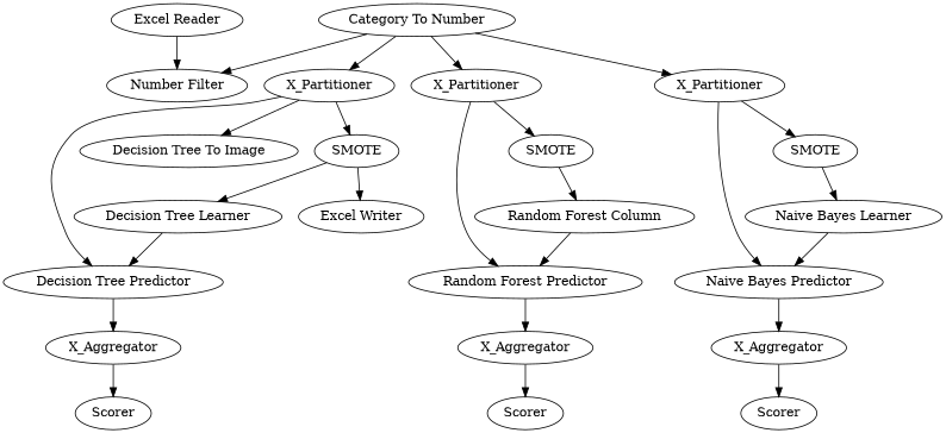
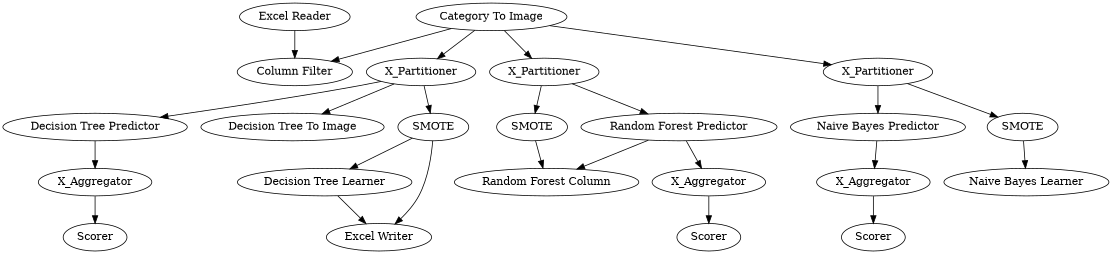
  digraph {
    rankdir=TB
    n1 [label="Excel Reader"]
-   n2 [label="Number Filter"]
-   n3 [label="Category To Number"]
+   n2 [label="Column Filter"]
+   n3 [label="Category To Image"]
    n4 [label=X_Partitioner]
    n5 [label=X_Partitioner]
    n6 [label=X_Partitioner]
    n7 [label="Decision Tree Predictor"]
    n8 [label=X_Aggregator]
    n9 [label=Scorer]
    n10 [label="Decision Tree Learner"]
    n11 [label="Decision Tree To Image"]
    n12 [label=SMOTE]
    n13 [label="Random Forest Predictor"]
    n14 [label=SMOTE]
    n15 [label="Naive Bayes Predictor"]
    n16 [label=SMOTE]
    n17 [label="Excel Writer"]
    n18 [label="Random Forest Column"]
    n19 [label=X_Aggregator]
    n20 [label=Scorer]
    n21 [label=X_Aggregator]
    n22 [label=Scorer]
    n23 [label="Naive Bayes Learner"]
    n1 -> n2
    n3 -> n2
    n3 -> n4
    n3 -> n5
    n3 -> n6
    n4 -> n7
    n4 -> n11
    n4 -> n12
    n5 -> n13
    n5 -> n14
    n6 -> n15
    n6 -> n16
    n7 -> n8
    n8 -> n9
-   n10 -> n7
+   n10 -> n17
    n12 -> n10
    n12 -> n17
    n13 -> n19
    n14 -> n18
    n15 -> n21
    n16 -> n23
-   n18 -> n13
+   n13 -> n18
    n19 -> n20
    n21 -> n22
-   n23 -> n15
  }
